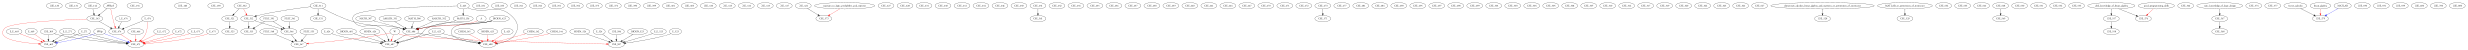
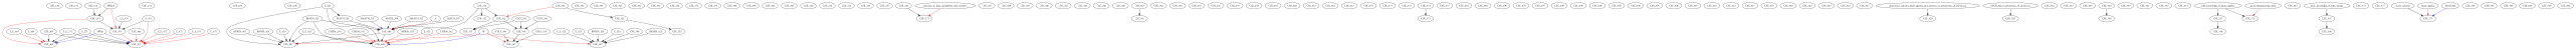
  digraph {
    fontname="EB Garamond"
    node [fontname="EB Garamond"]
    edge [color=black fontname="EB Garamond"]
    CSE_120
    CSE_131
    CSE_142
    CSE_143
    CSE_469
    CSE_474
    CSE_475
    AWSpS
    CSE_154
    CSE_160
    CSE_190
    CSE_311
    CSE_312
    CSE_486
    CSE_531
    CSE_515
    CSE_546
    CSE_487
    CSE_488
    CSE_547
    CSE_332
    CSE_521
    CSE_525
    CSE_331
    CSE_333
    CSE_341
    CSE_344
    CSE_351
    CSE_352
    CSE_369
    CSE_373
    CSE_374
    CSE_390
    CSE_399
    CSE_401
    CSE_403
    CSE_410
    CSE_413
    CSE_414
    CSE_415
    CSE_417
    CSE_421
    CSE_573
    CSE_427
    CSE_428
    CSE_431
    CSE_440
    CSE_441
    CSE_444
    CSE_446
    CSE_450
    CSE_451
    CSE_561
    CSE_452
    CSE_454
    CSE_455
    CSE_456
    CSE_457
    CSE_458
    CSE_459
    CSE_460
    CSE_461
    CSE_464
    CSE_466
    CSE_467
    E_E_271
    E_271
    E_E_469
    E_469
    AWSp
    CSE_470
    CSE_471
    CSE_472
    CSE_473
    CSE_571
    E_E_474
    E_474
    E_E_472
    E_472
    E_E_475
    E_475
    CSE_477
    CSE_481
    CSE_484
    MATH_136
    MATH_307
    AMATH_351
    MATH_308
    AMATH_352
    BIOEN_423
    E_423
    A
    BIOEN_401
    E_E_423
    BIOEN_424
    E_424
    W
    CSE_587
    CHEM_142
    CHEM_144
    CHEM_145
    BIOEN_425
    E_425
    CSE_490
    CSE_495
    CSE_497
    CSE_498
    CSE_499
    CSE_501
    CSE_503
    CSE_504
    CSE_505
    CSE_506
    CSE_507
    CSE_510
    CSE_512
    STAT_391
    CSE_517
    CSE_519
    CSE_520
    CSE_522
    CSE_523
    CSE_524
    CSE_527
    elementary_calculus_linear_algebra_and_statistics_or_permission_of_instructor
    CSE_528
    MATLAB_or_permission_of_instructor
    CSE_529
    CSE_532
    CSE_533
    CSE_544
    STAT_341
    STAT_535
    STAT_548
    CSE_548
    CSE_549
    CSE_550
    CSE_551
    CSE_552
    CSE_553
    solid_knowledge_of_linear_algebra
    CSE_557
    CSE_576
    CSE_558
    CSE_564
    basic_knowledge_of_logic_design
    CSE_567
    CSE_568
    exposure_to_logic_probability_and_statistics
    CSE_574
    good_programming_skills
    CSE_577
    vector_calculus
    CSE_579
    linear_algebra
    MATLAB
    CSE_586
    BIOEN_523
    E_E_523
    E_523
    BIOEN_524
    E_524
    CSE_590
    CSE_591
    CSE_599
    CSE_600
    CSE_700
    CSE_800
    CSE_142 -> CSE_143
    CSE_143 -> CSE_469 [color=red]
    CSE_143 -> CSE_474
    CSE_474 -> CSE_475 [color=red]
    AWSpS -> CSE_143
    AWSpS -> CSE_474 [color=red]
    CSE_311 -> CSE_312
    CSE_311 -> CSE_486
    CSE_311 -> CSE_531
    CSE_312 -> CSE_515
    CSE_312 -> CSE_546
    CSE_486 -> CSE_487
    CSE_486 -> CSE_488
    CSE_546 -> CSE_547
    CSE_332 -> CSE_312 [color=red]
    CSE_332 -> CSE_521
    CSE_521 -> CSE_525
    CSE_369 -> CSE_469
    CSE_369 -> CSE_475
    CSE_421 -> CSE_573
    CSE_451 -> CSE_561
    CSE_466 -> CSE_475 [color=red]
    E_E_271 -> CSE_469
    E_E_271 -> CSE_475
    E_271 -> CSE_469
    E_271 -> CSE_475
    E_E_469 -> CSE_469 [color=red]
    E_469 -> CSE_469 [color=red]
    AWSp -> CSE_469 [color=blue]
    AWSp -> CSE_475 [color=blue]
    CSE_473 -> CSE_571
    E_E_474 -> CSE_474
    E_474 -> CSE_474
    E_474 -> CSE_475 [color=red]
    E_E_472 -> CSE_475 [color=red]
    E_472 -> CSE_475 [color=red]
    E_E_475 -> CSE_475 [color=red]
    E_475 -> CSE_475 [color=red]
    MATH_136 -> CSE_486
    MATH_307 -> CSE_486
-   AMATH_351 -> CSE_486
+   AMATH_351 -> CSE_486 [color=blue]
    MATH_308 -> CSE_486
    AMATH_352 -> CSE_486
    BIOEN_423 -> CSE_486
    BIOEN_423 -> CSE_487
    BIOEN_423 -> CSE_488
    E_423 -> CSE_487
    E_423 -> CSE_488
    E_423 -> MATH_136
    A -> CSE_486 [color=red]
    BIOEN_401 -> CSE_487
    E_E_423 -> CSE_487
    E_E_423 -> CSE_488
    BIOEN_424 -> CSE_487
    E_424 -> CSE_487
    W -> CSE_487 [color=red]
+   W -> CSE_488 [color=blue]
    W -> CSE_547 [color=red]
    W -> CSE_587 [color=red]
    CHEM_142 -> CSE_488 [color=red]
    CHEM_144 -> CSE_488 [color=red]
    CHEM_145 -> CSE_488 [color=red]
    BIOEN_425 -> CSE_488 [color=red]
    E_425 -> CSE_488 [color=red]
    STAT_391 -> CSE_515
    STAT_391 -> CSE_546
    elementary_calculus_linear_algebra_and_statistics_or_permission_of_instructor -> CSE_528
    MATLAB_or_permission_of_instructor -> CSE_529
    STAT_341 -> CSE_546
    STAT_535 -> CSE_547
    STAT_548 -> CSE_547
-   CSE_548 -> CSE_549
+   CSE_549 -> CSE_548
    solid_knowledge_of_linear_algebra -> CSE_557
    solid_knowledge_of_linear_algebra -> CSE_576
    CSE_557 -> CSE_558
    basic_knowledge_of_logic_design -> CSE_567
    CSE_567 -> CSE_568
    exposure_to_logic_probability_and_statistics -> CSE_573 [color=red]
    good_programming_skills -> CSE_576 [color=red]
    vector_calculus -> CSE_579
    linear_algebra -> CSE_579 [color=red]
    MATLAB -> CSE_579 [color=blue]
    CSE_586 -> CSE_587
    BIOEN_523 -> CSE_587
    E_E_523 -> CSE_587
    E_523 -> CSE_587
    BIOEN_524 -> CSE_587
    E_524 -> CSE_587
  }
